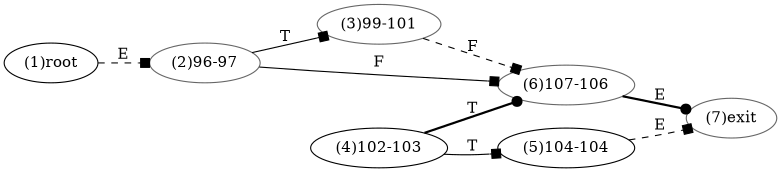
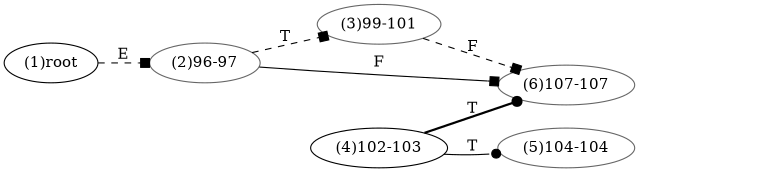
  digraph {
    rankdir=LR
    node [color=gray40]
    edge [arrowhead=box style=dashed]
    n1 [color=black label="(1)root"]
    n2 [label="(2)96-97"]
    n3 [label="(3)99-101"]
-   n4 [label="(6)107-106"]
-   n5 [label="(7)exit"]
+   n4 [label="(6)107-107"]
    n6 [color=black label="(4)102-103"]
-   n7 [color=black label="(5)104-104"]
+   n7 [label="(5)104-104"]
    n1 -> n2 [label=E]
-   n2 -> n3 [label=T style=solid]
+   n2 -> n3 [label=T]
    n2 -> n4 [label=F style=solid]
    n3 -> n4 [label=F]
-   n4 -> n5 [arrowhead=dot label=E style=bold]
    n6 -> n4 [arrowhead=dot label=T style=bold]
-   n6 -> n7 [label=T style=solid]
-   n7 -> n5 [label=E]
+   n6 -> n7 [arrowhead=dot label=T style=solid]
  }
